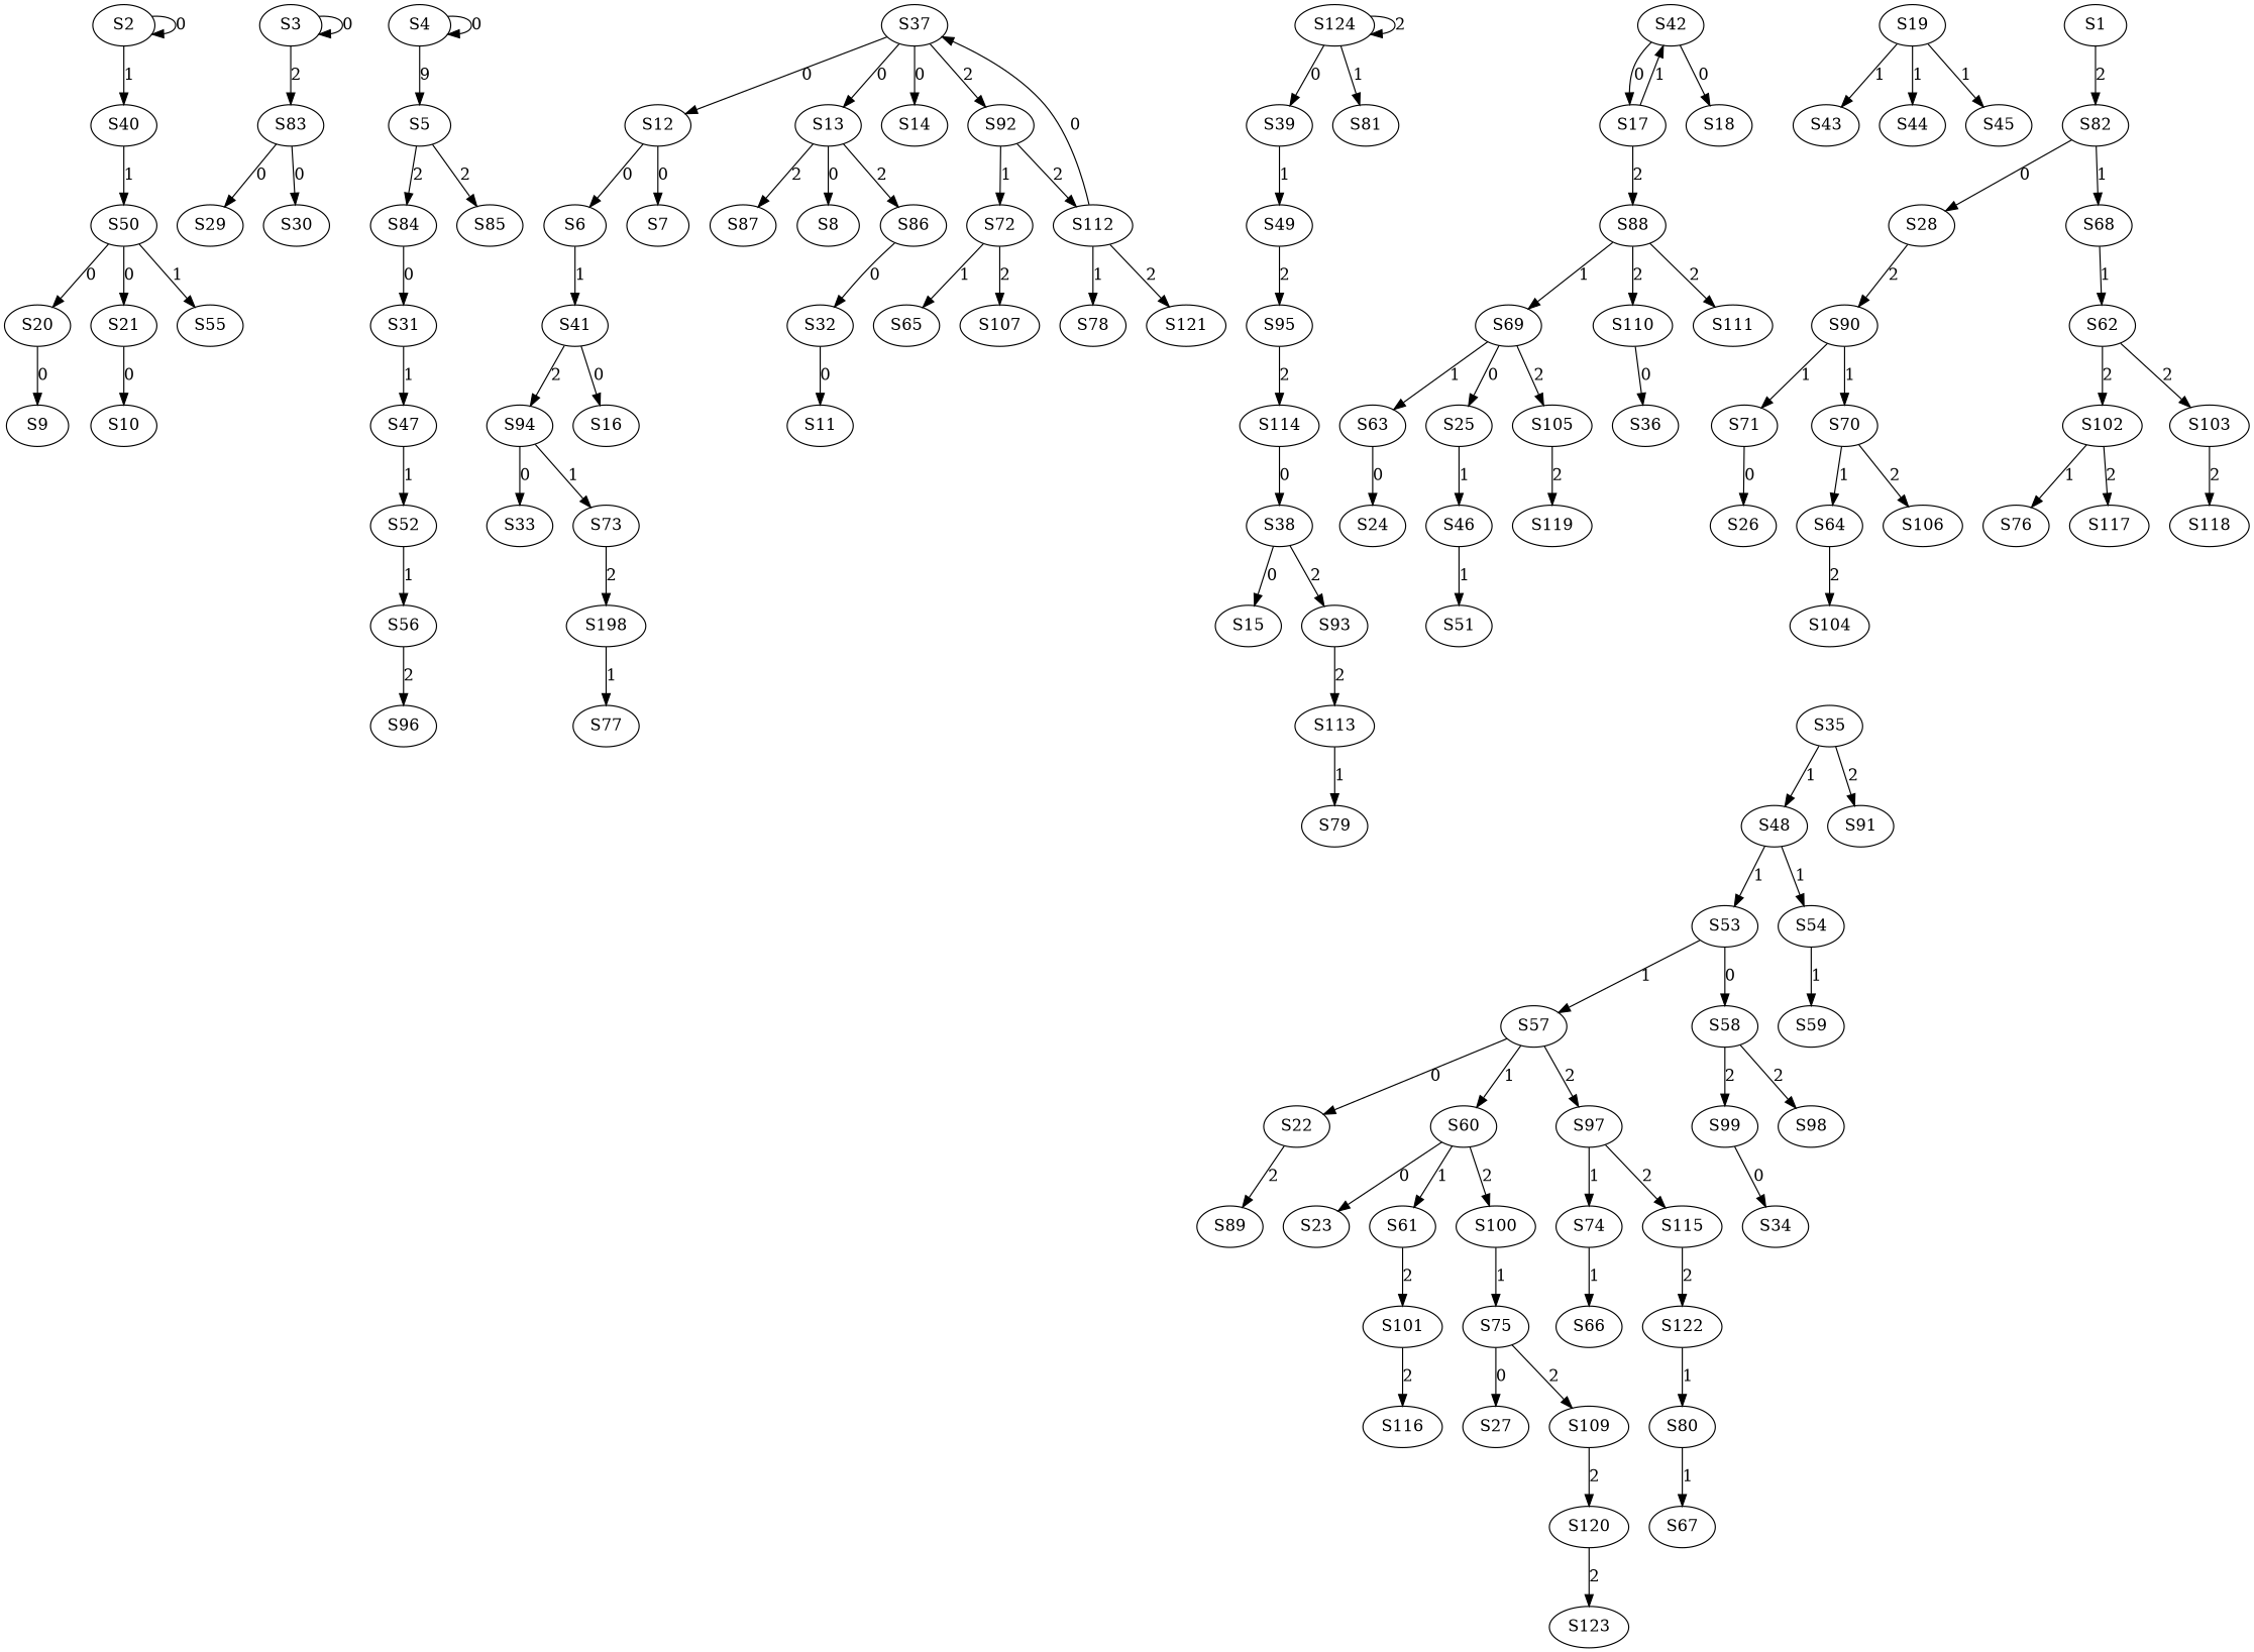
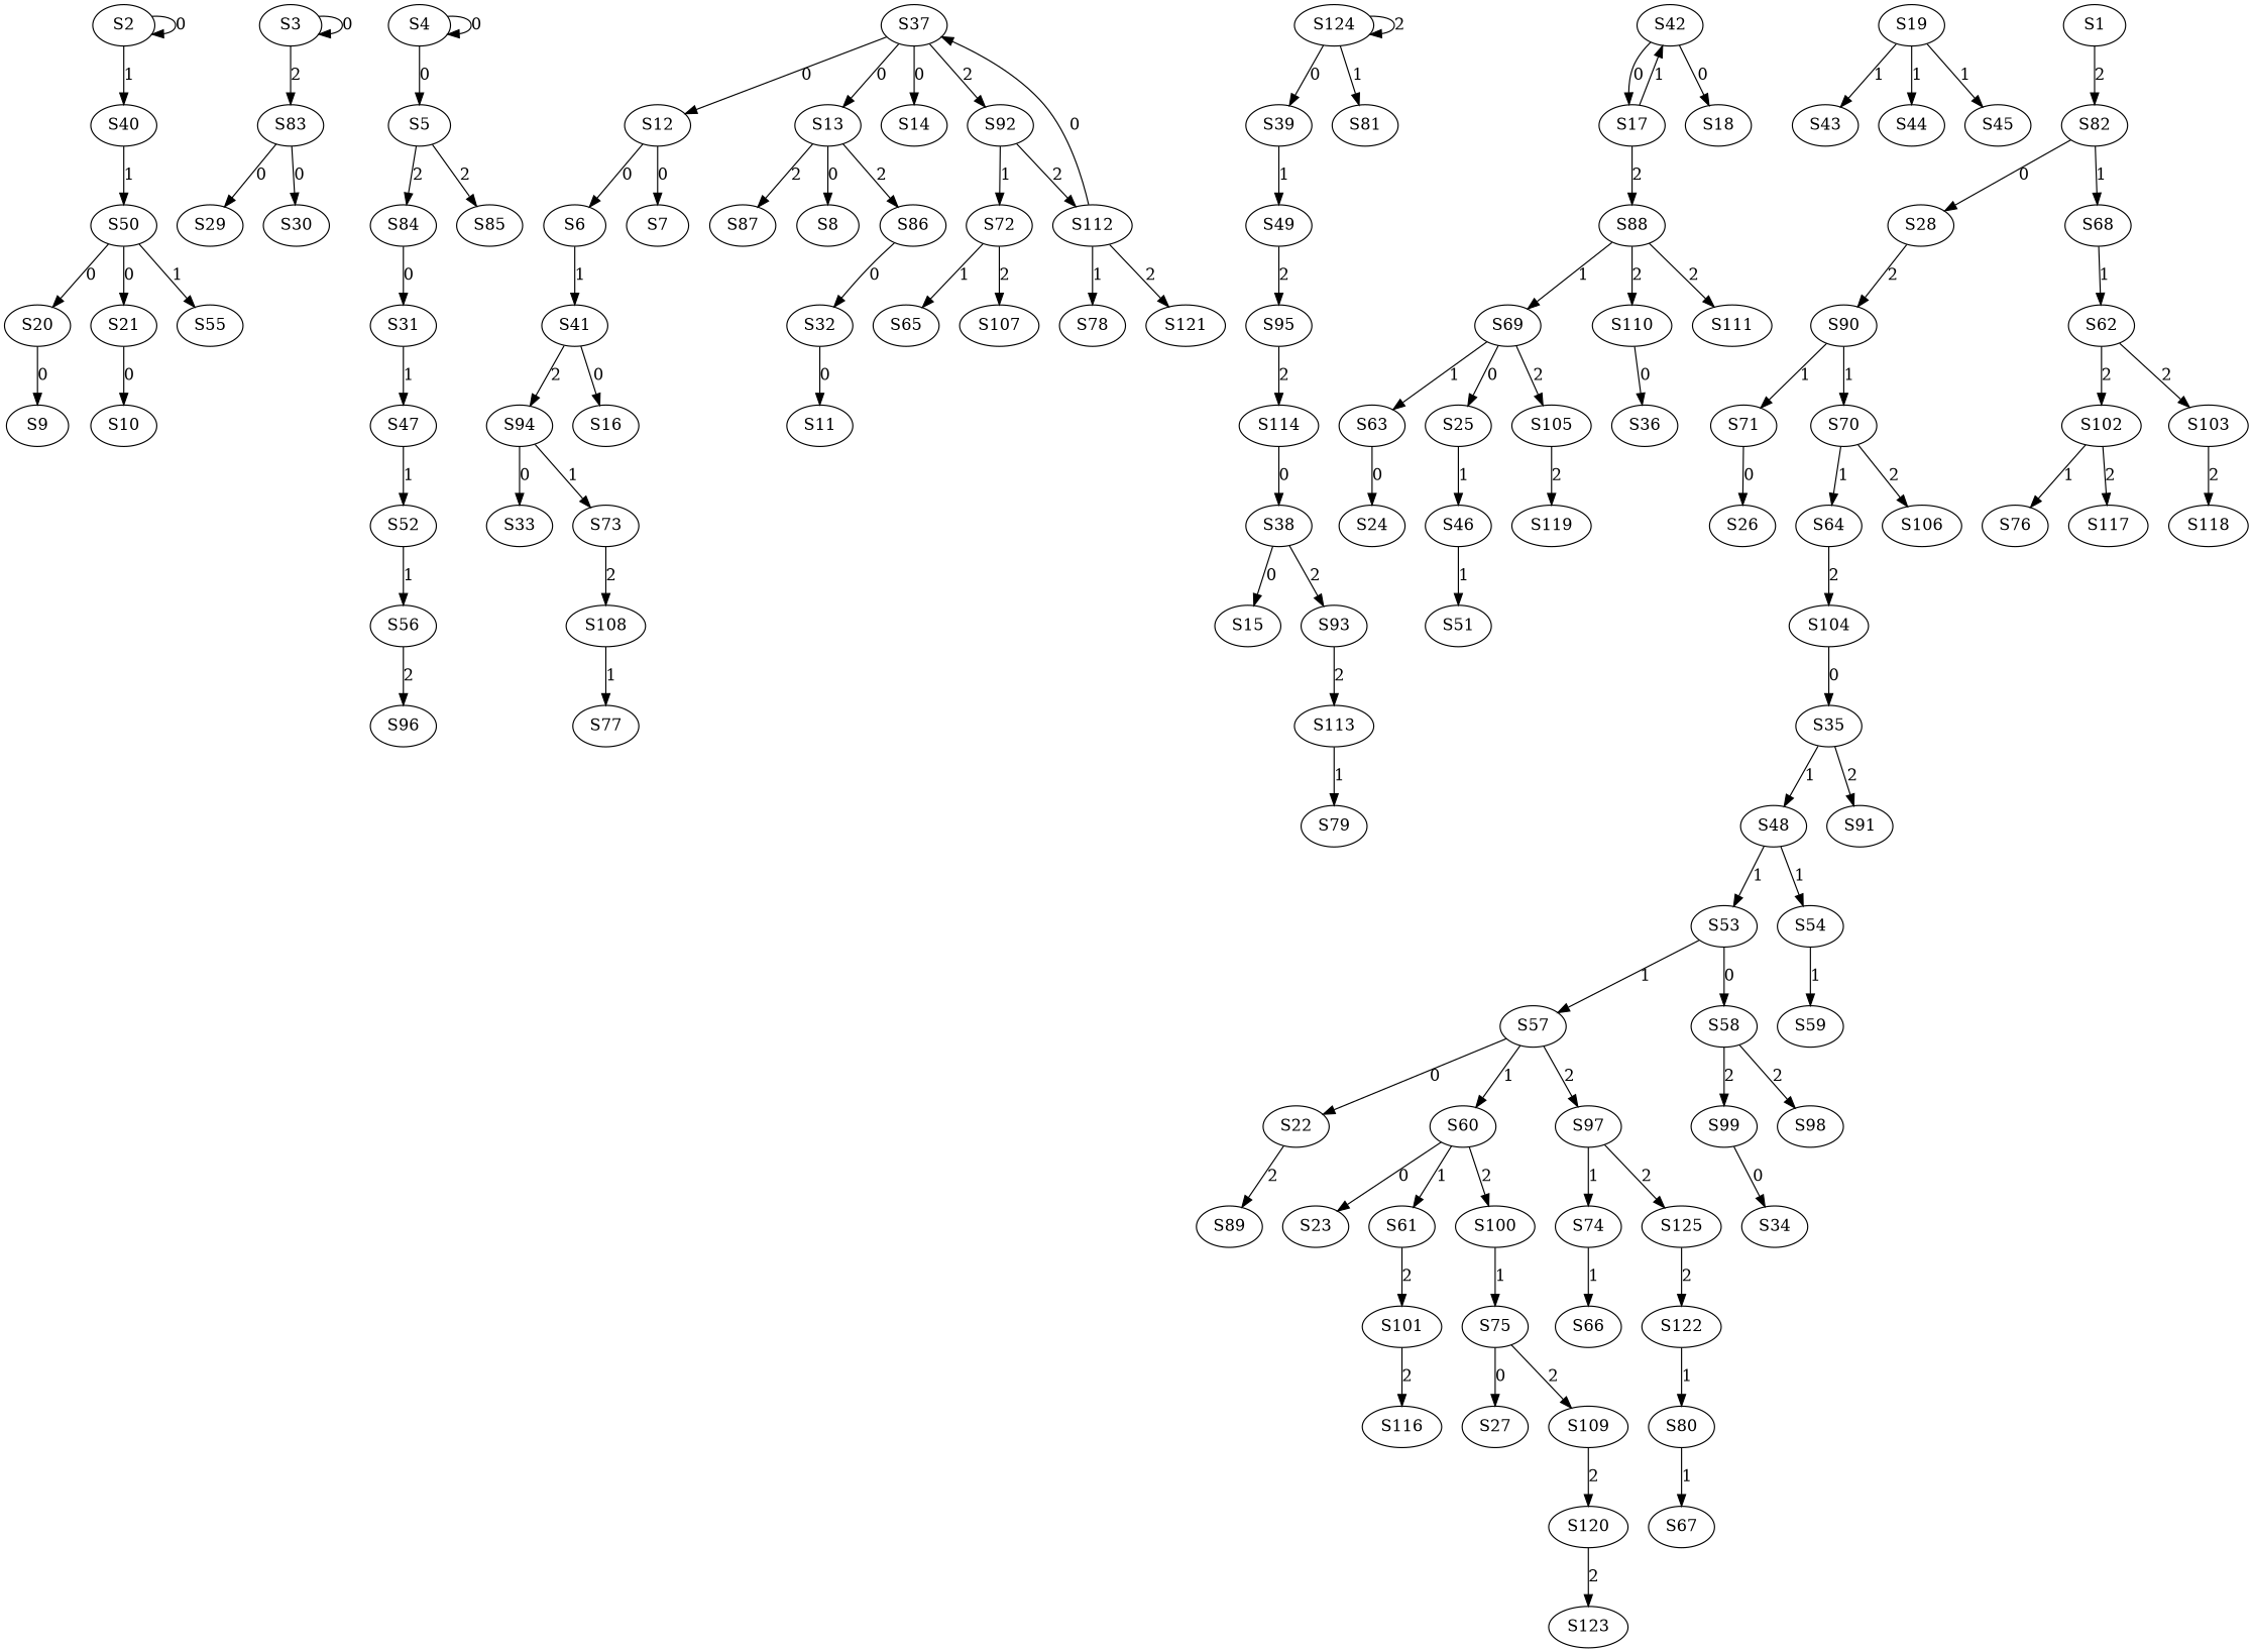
  strict digraph {
    S2
    S40
    S50
    S3
    S83
    S29
    S30
    S4
    S5
    S84
    S85
    S31
    S12
    S6
    S7
    S41
    S16
    S94
    S13
    S8
    S86
    S87
    S32
    S20
    S9
    S21
    S10
    S11
    S37
    S14
    S92
    S112
    S72
    S38
    S15
    S93
    S113
    S33
    S73
    S42
    S17
    S18
    S88
    S69
    S110
    S111
    S55
    S19
    S43
    S44
    S45
    S57
    S22
    S60
    S97
    S89
    S23
    S61
    S100
    S74
-   S115
+   S115 [label=S125]
    S101
    S75
    S63
    S24
    S25
    S105
    S46
    S119
    S51
    S71
    S26
    S27
    S109
    S120
    S82
    S28
    S68
    S90
    S62
    S70
    S47
    S52
-   S108 [label=S198]
+   S108
    S99
    S34
    S104
    S35
    S48
    S91
    S53
    S54
    S36
    S78
    S121
    S114
    S124
    S39
    S81
    S49
    S95
    S56
    S58
    S59
    S96
    S98
    S116
    S102
    S103
    S76
    S117
    S118
    S64
    S106
    S65
    S107
    S66
    S80
    S67
    S77
    S122
    S79
    S1
    S123
    S2 -> S2 [label=0]
    S2 -> S40 [label=1]
    S40 -> S50 [label=1]
    S50 -> S20 [label=0]
    S50 -> S21 [label=0]
    S50 -> S55 [label=1]
    S3 -> S3 [label=0]
    S3 -> S83 [label=2]
    S83 -> S29 [label=0]
    S83 -> S30 [label=0]
    S4 -> S4 [label=0]
-   S4 -> S5 [label=9]
+   S4 -> S5 [label=0]
    S5 -> S84 [label=2]
    S5 -> S85 [label=2]
    S84 -> S31 [label=0]
    S31 -> S47 [label=1]
    S12 -> S6 [label=0]
    S12 -> S7 [label=0]
    S6 -> S41 [label=1]
    S41 -> S16 [label=0]
    S41 -> S94 [label=2]
    S94 -> S33 [label=0]
    S94 -> S73 [label=1]
    S13 -> S8 [label=0]
    S13 -> S86 [label=2]
    S13 -> S87 [label=2]
    S86 -> S32 [label=0]
    S32 -> S11 [label=0]
    S20 -> S9 [label=0]
    S21 -> S10 [label=0]
    S37 -> S12 [label=0]
    S37 -> S13 [label=0]
    S37 -> S14 [label=0]
    S37 -> S92 [label=2]
    S92 -> S112 [label=2]
    S92 -> S72 [label=1]
    S112 -> S37 [label=0]
    S112 -> S78 [label=1]
    S112 -> S121 [label=2]
    S72 -> S65 [label=1]
    S72 -> S107 [label=2]
    S38 -> S15 [label=0]
    S38 -> S93 [label=2]
    S93 -> S113 [label=2]
    S113 -> S79 [label=1]
    S73 -> S108 [label=2]
    S42 -> S17 [label=0]
    S42 -> S18 [label=0]
    S17 -> S42 [label=1]
    S17 -> S88 [label=2]
    S88 -> S69 [label=1]
    S88 -> S110 [label=2]
    S88 -> S111 [label=2]
    S69 -> S63 [label=1]
    S69 -> S25 [label=0]
    S69 -> S105 [label=2]
    S110 -> S36 [label=0]
    S19 -> S43 [label=1]
    S19 -> S44 [label=1]
    S19 -> S45 [label=1]
    S57 -> S22 [label=0]
    S57 -> S60 [label=1]
    S57 -> S97 [label=2]
    S22 -> S89 [label=2]
    S60 -> S23 [label=0]
    S60 -> S61 [label=1]
    S60 -> S100 [label=2]
    S97 -> S74 [label=1]
    S97 -> S115 [label=2]
    S61 -> S101 [label=2]
    S100 -> S75 [label=1]
    S74 -> S66 [label=1]
    S115 -> S122 [label=2]
    S101 -> S116 [label=2]
    S75 -> S27 [label=0]
    S75 -> S109 [label=2]
    S63 -> S24 [label=0]
    S25 -> S46 [label=1]
    S105 -> S119 [label=2]
    S46 -> S51 [label=1]
    S71 -> S26 [label=0]
    S109 -> S120 [label=2]
    S120 -> S123 [label=2]
    S82 -> S28 [label=0]
    S82 -> S68 [label=1]
    S28 -> S90 [label=2]
    S68 -> S62 [label=1]
    S90 -> S71 [label=1]
    S90 -> S70 [label=1]
    S62 -> S102 [label=2]
    S62 -> S103 [label=2]
    S70 -> S64 [label=1]
    S70 -> S106 [label=2]
    S47 -> S52 [label=1]
    S52 -> S56 [label=1]
    S108 -> S77 [label=1]
    S99 -> S34 [label=0]
+   S104 -> S35 [label=0]
    S35 -> S48 [label=1]
    S35 -> S91 [label=2]
    S48 -> S53 [label=1]
    S48 -> S54 [label=1]
    S53 -> S57 [label=1]
    S53 -> S58 [label=0]
    S54 -> S59 [label=1]
    S114 -> S38 [label=0]
    S124 -> S124 [label=2]
    S124 -> S39 [label=0]
    S124 -> S81 [label=1]
    S39 -> S49 [label=1]
    S49 -> S95 [label=2]
    S95 -> S114 [label=2]
    S56 -> S96 [label=2]
    S58 -> S99 [label=2]
    S58 -> S98 [label=2]
    S102 -> S76 [label=1]
    S102 -> S117 [label=2]
    S103 -> S118 [label=2]
    S64 -> S104 [label=2]
    S80 -> S67 [label=1]
    S122 -> S80 [label=1]
    S1 -> S82 [label=2]
  }
